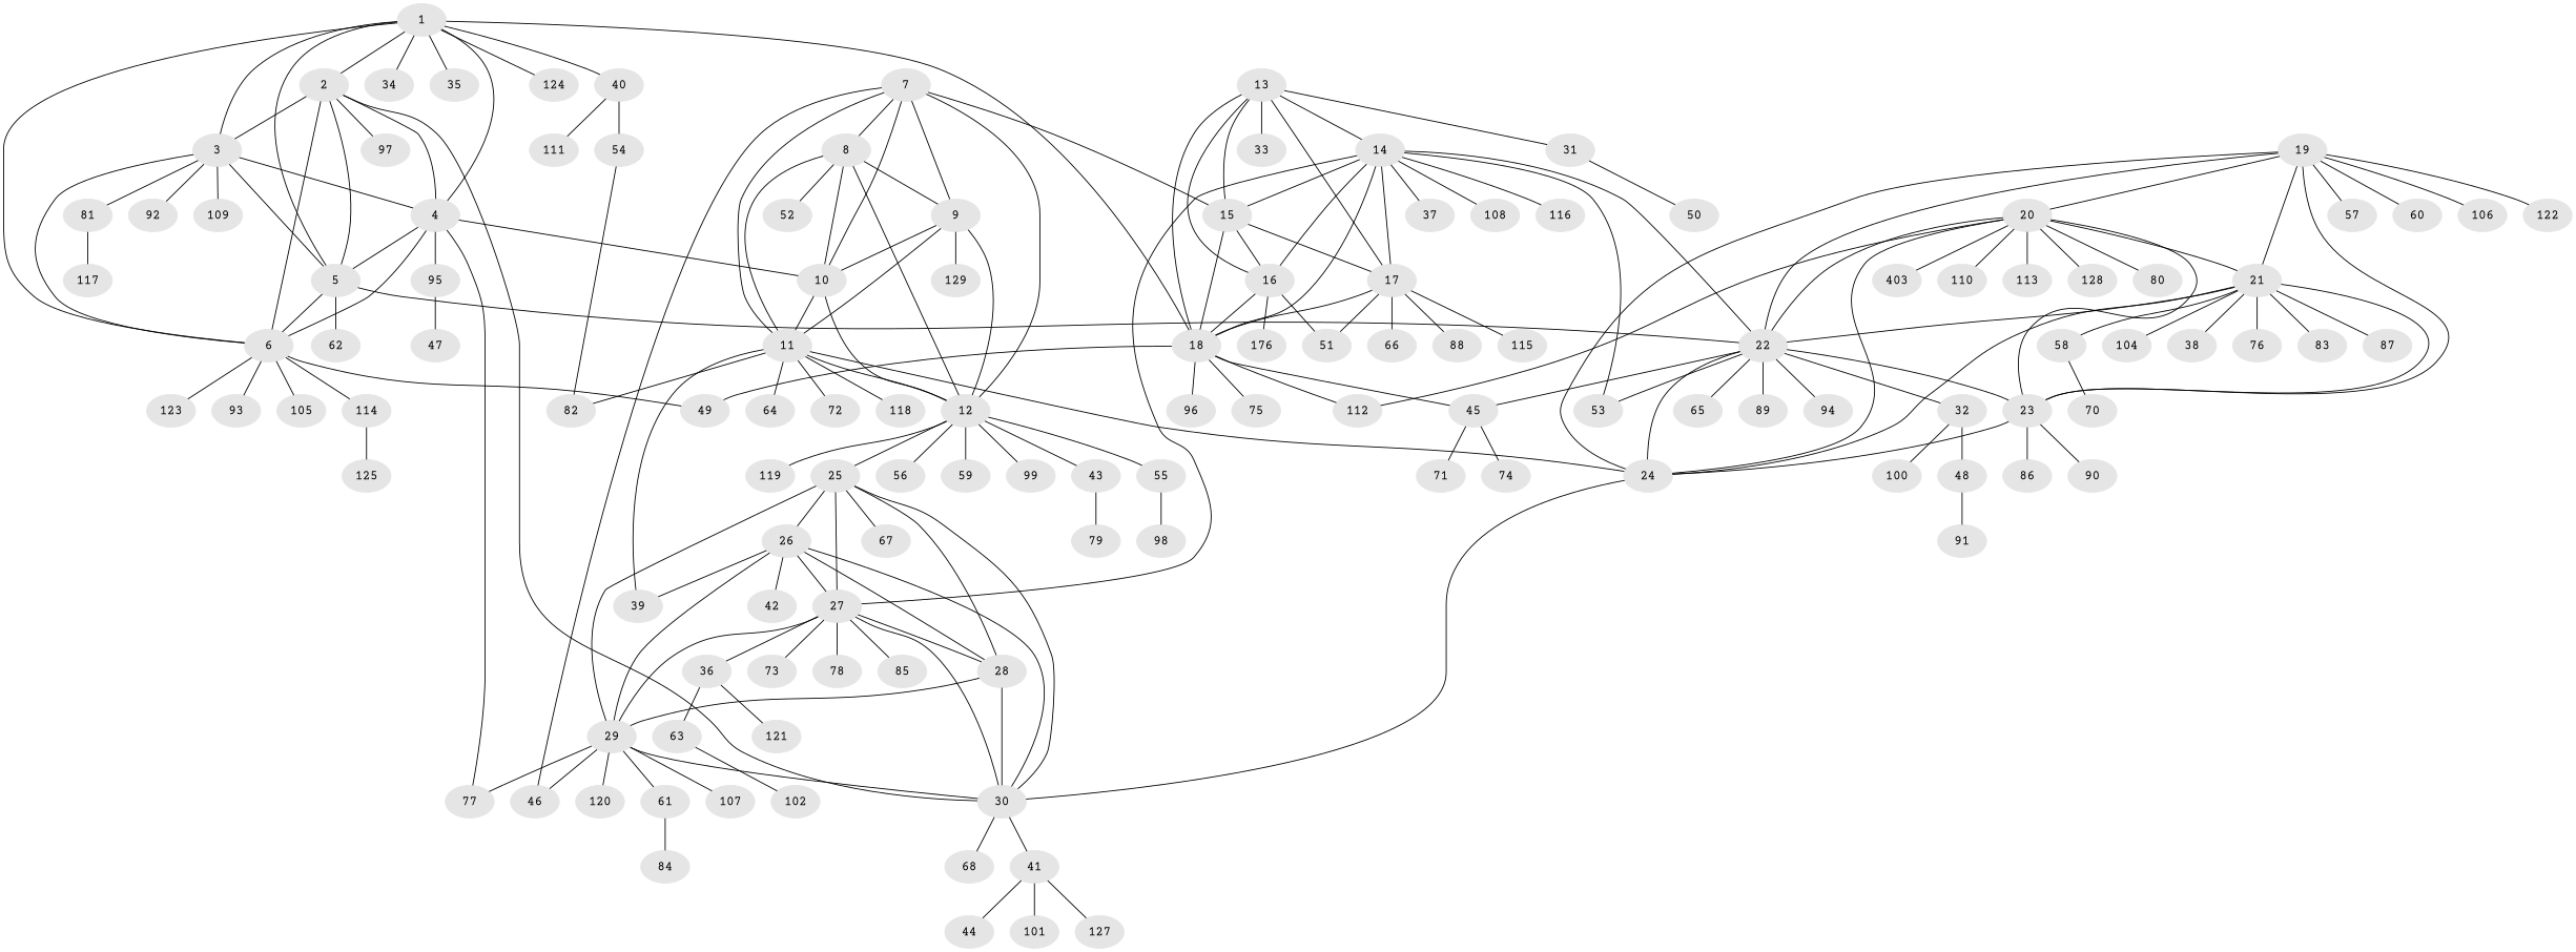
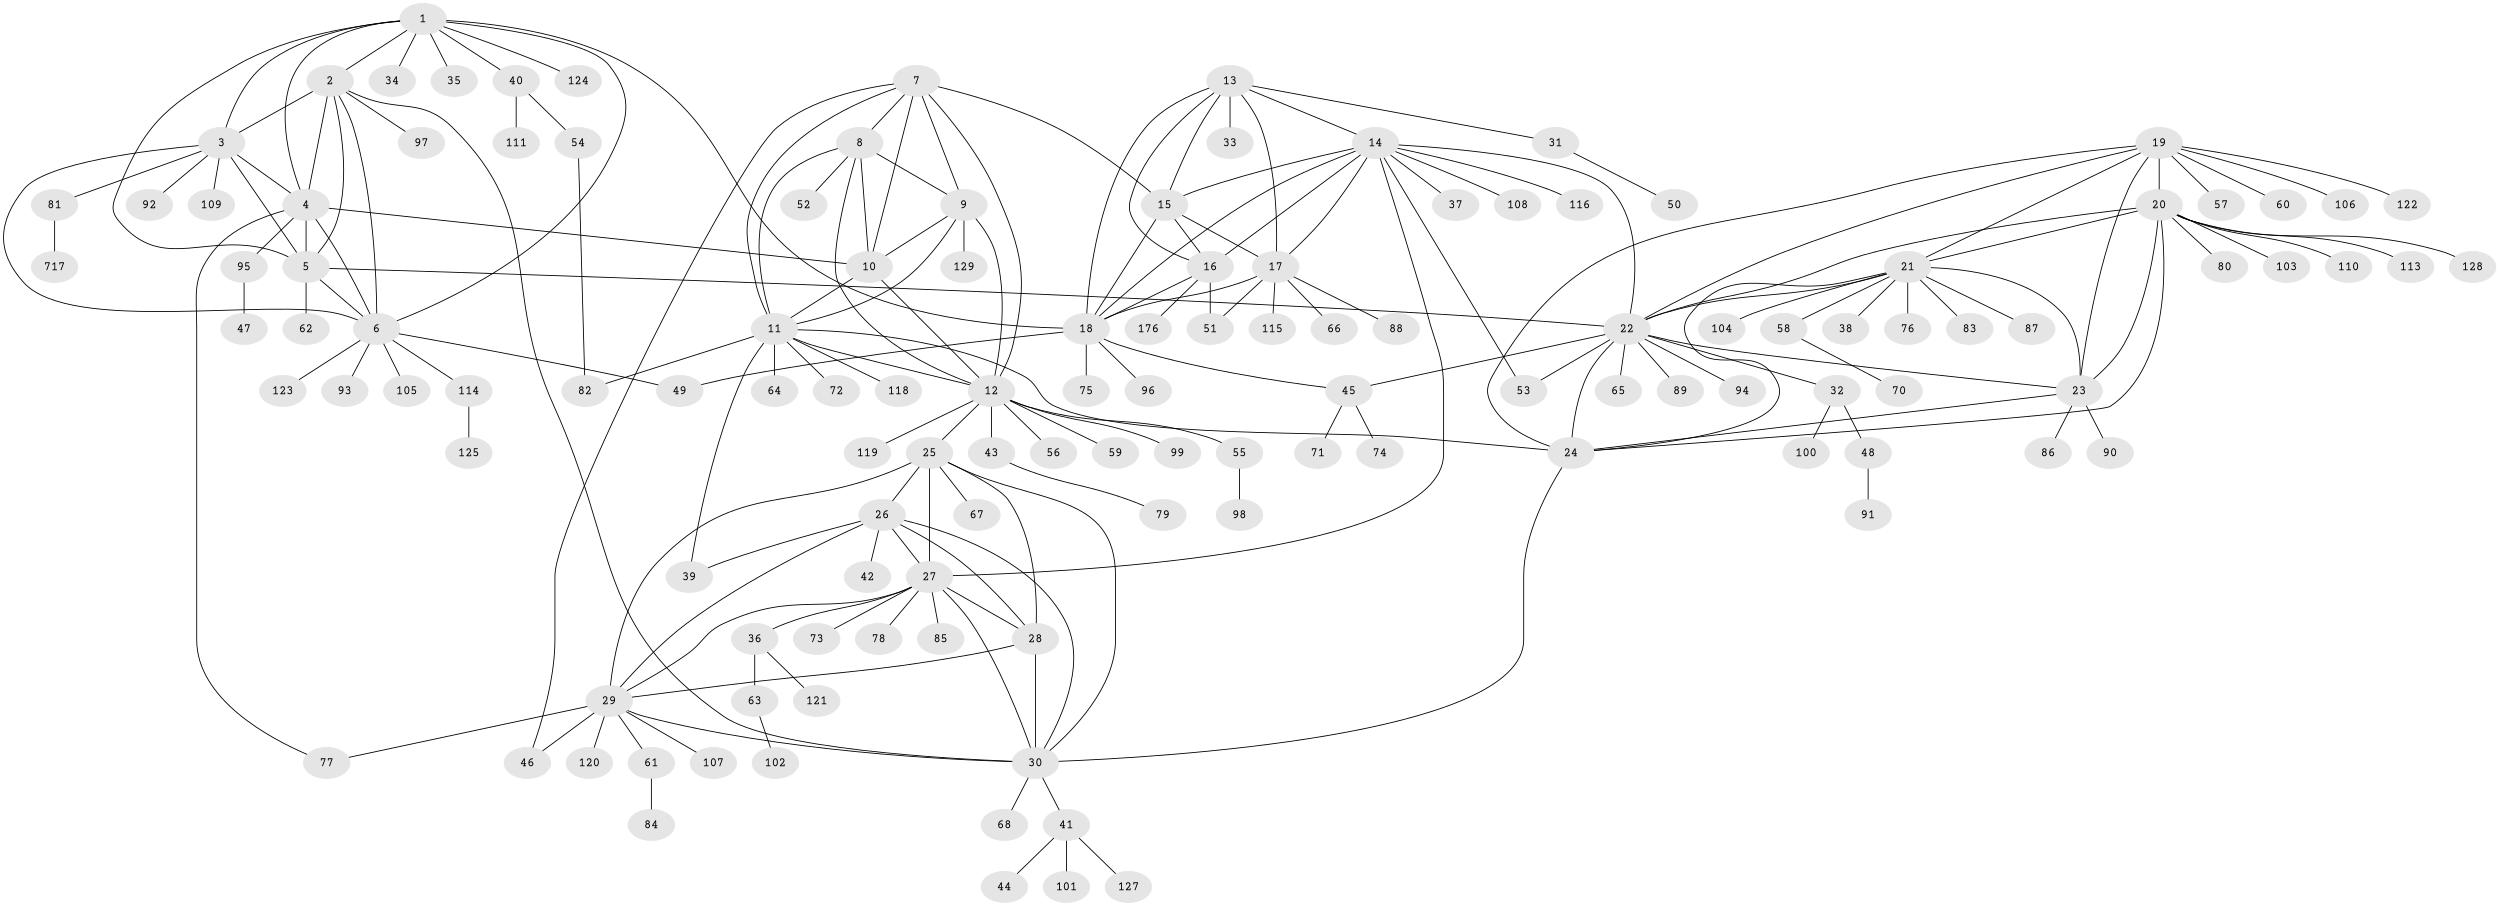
  graph {
    fontname="Courier Prime"
    node [color=gray90 fontname="Courier Prime" style=filled]
    edge [fontname="Courier Prime"]
    1
    2
    3
    4
    5
    6
    18
    34
    35
    40
    124
    30
    97
    81
    92
    109
    10
    77
    95
    22
    62
    49
    93
    105
    114
    123
    45
    75
    96
-   112
    54
    111
    41
    68
-   117
+   117 [label=717]
    11
    12
    47
    24
    53
    23
    32
    65
    89
    94
    125
    7
    8
    9
    15
    46
    52
    129
    39
    64
    72
    82
    118
    25
    43
    55
    56
    59
    99
    119
    16
    17
    27
    26
    28
    29
    67
    79
    98
    13
    14
    31
    33
    37
    108
    116
    n82 [label=176]
    51
    66
    88
    115
    50
    36
    73
    78
    85
    71
    74
    19
    20
    21
    57
    60
    106
    122
    80
-   103 [label=403]
+   103
    110
    113
    128
    38
    58
    76
    83
    87
    104
    86
    90
    70
    48
    100
    42
    61
    107
    120
    63
    121
    84
    44
    101
    127
    91
    102
    1 -- 2
    1 -- 3
    1 -- 4
    1 -- 5
    1 -- 6
    1 -- 18
    1 -- 34
    1 -- 35
    1 -- 40
    1 -- 124
    2 -- 3
    2 -- 4
    2 -- 5
    2 -- 6
    2 -- 30
    2 -- 97
    3 -- 4
    3 -- 5
    3 -- 6
    3 -- 81
    3 -- 92
    3 -- 109
    4 -- 5
    4 -- 6
    4 -- 10
    4 -- 77
    4 -- 95
    5 -- 6
    5 -- 22
    5 -- 62
    6 -- 49
    6 -- 93
    6 -- 105
    6 -- 114
    6 -- 123
    18 -- 49
    18 -- 45
    18 -- 75
    18 -- 96
-   18 -- 112
    40 -- 54
    40 -- 111
    30 -- 41
    30 -- 68
    81 -- 117
    10 -- 11
    10 -- 12
    95 -- 47
    22 -- 45
    22 -- 24
    22 -- 53
    22 -- 23
    22 -- 32
    22 -- 65
    22 -- 89
    22 -- 94
    114 -- 125
    45 -- 71
    45 -- 74
    54 -- 82
    41 -- 44
    41 -- 101
    41 -- 127
    11 -- 12
    11 -- 24
    11 -- 39
    11 -- 64
    11 -- 72
    11 -- 82
    11 -- 118
    12 -- 25
    12 -- 43
    12 -- 55
    12 -- 56
    12 -- 59
    12 -- 99
    12 -- 119
    24 -- 30
    23 -- 24
    23 -- 86
    23 -- 90
    32 -- 48
    32 -- 100
    7 -- 10
    7 -- 11
    7 -- 12
    7 -- 8
    7 -- 9
    7 -- 15
    7 -- 46
    8 -- 10
    8 -- 11
    8 -- 12
    8 -- 9
    8 -- 52
    9 -- 10
    9 -- 11
    9 -- 12
    9 -- 129
    15 -- 18
    15 -- 16
    15 -- 17
    25 -- 30
    25 -- 27
    25 -- 26
    25 -- 28
    25 -- 29
    25 -- 67
    43 -- 79
    55 -- 98
    16 -- 18
    16 -- n82
    16 -- 51
    17 -- 18
    17 -- 51
    17 -- 66
    17 -- 88
    17 -- 115
    27 -- 30
    27 -- 28
    27 -- 29
    27 -- 36
    27 -- 73
    27 -- 78
    27 -- 85
    26 -- 30
    26 -- 39
    26 -- 27
    26 -- 28
    26 -- 29
    26 -- 42
    28 -- 30
    28 -- 29
    29 -- 30
    29 -- 77
    29 -- 46
    29 -- 61
    29 -- 107
    29 -- 120
    13 -- 18
    13 -- 15
    13 -- 16
    13 -- 17
    13 -- 14
    13 -- 31
    13 -- 33
    14 -- 18
    14 -- 22
    14 -- 53
    14 -- 15
    14 -- 16
    14 -- 17
    14 -- 27
    14 -- 37
    14 -- 108
    14 -- 116
    31 -- 50
    36 -- 63
    36 -- 121
    19 -- 22
    19 -- 24
    19 -- 23
    19 -- 20
    19 -- 21
    19 -- 57
    19 -- 60
    19 -- 106
    19 -- 122
    20 -- 22
-   20 -- 112
    20 -- 24
    20 -- 23
    20 -- 21
    20 -- 80
    20 -- 103
    20 -- 110
    20 -- 113
    20 -- 128
    21 -- 22
    21 -- 24
    21 -- 23
    21 -- 38
    21 -- 58
    21 -- 76
    21 -- 83
    21 -- 87
    21 -- 104
    58 -- 70
    48 -- 91
    61 -- 84
    63 -- 102
  }
